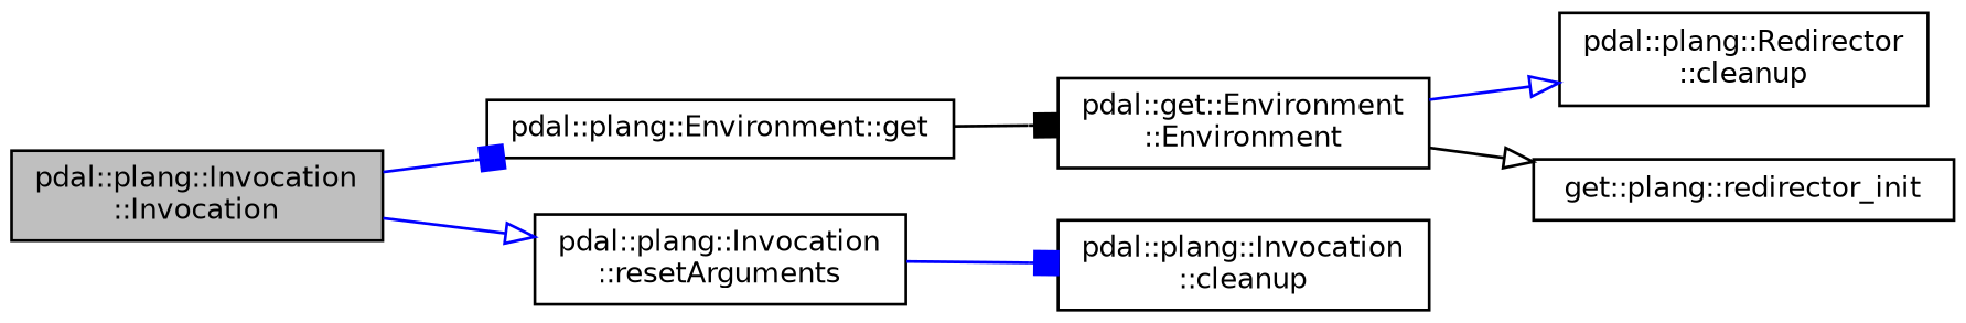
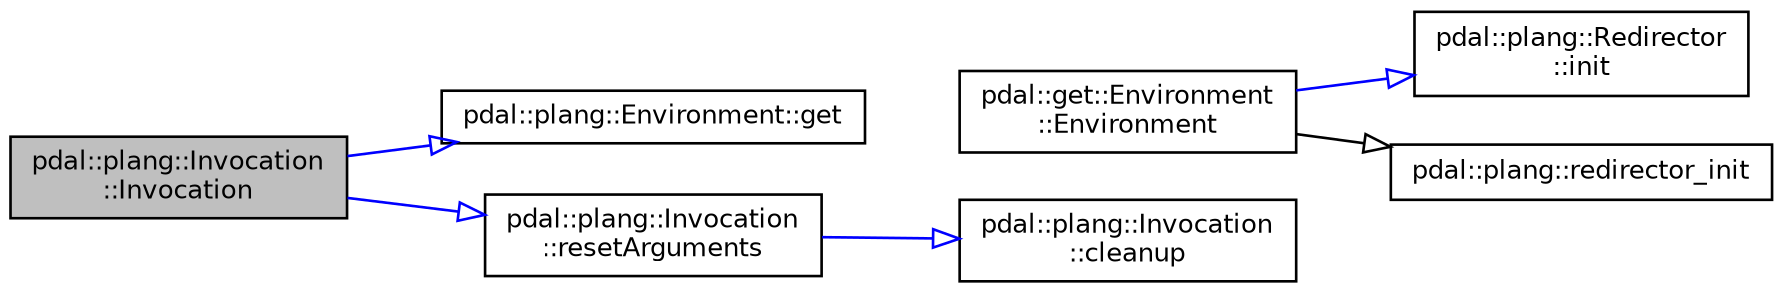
  digraph {
    rankdir=LR
    node [color=black fillcolor=white fontname=Helvetica fontsize=10 shape=record style=filled]
    edge [arrowhead=onormal color=blue fontname=Helvetica fontsize=10 labelfontname=Helvetica labelfontsize=10 style=solid]
    n1 [fillcolor=grey75 fontcolor=black height=0.2 label="pdal::plang::Invocation\l::Invocation" width=0.4]
    n2 [height=0.2 label="pdal::plang::Environment::get" width=0.4]
    n3 [height=0.2 label="pdal::plang::Invocation\l::resetArguments" width=0.4]
    n4 [height=0.2 label="pdal::get::Environment\l::Environment" width=0.4]
    n5 [height=0.2 label="pdal::plang::Invocation\l::cleanup" width=0.4]
-   n6 [height=0.2 label="pdal::plang::Redirector\l::cleanup" width=0.4]
-   n7 [height=0.2 label="get::plang::redirector_init" width=0.4]
-   n1 -> n2 [arrowhead=box]
+   n6 [height=0.2 label="pdal::plang::Redirector\l::init" width=0.4]
+   n7 [height=0.2 label="pdal::plang::redirector_init" width=0.4]
+   n1 -> n2
    n1 -> n3
-   n2 -> n4 [arrowhead=box color=black]
-   n3 -> n5 [arrowhead=box]
+   n3 -> n5
    n4 -> n6
    n4 -> n7 [color=black]
  }
